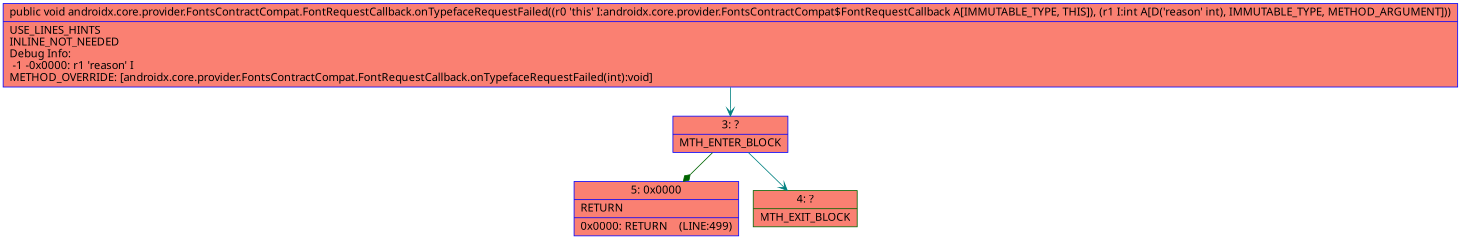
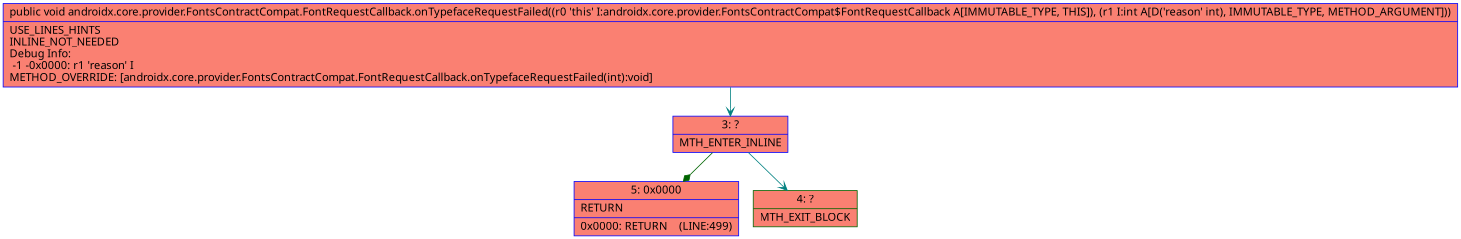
  digraph {
    fontname="Noto Sans"
    node [color=blue fillcolor=salmon fontname="Noto Sans" shape=record style=filled]
    edge [arrowhead=vee color=teal fontname="Noto Sans"]
-   n1 [label="{3\:\ ?|MTH_ENTER_BLOCK\l}"]
+   n1 [label="{3\:\ ?|MTH_ENTER_INLINE\l}"]
    n2 [label="{5\:\ 0x0000|RETURN\l|0x0000: RETURN    (LINE:499)\l}"]
    n3 [color=darkgreen label="{4\:\ ?|MTH_EXIT_BLOCK\l}"]
    n4 [label="{public void androidx.core.provider.FontsContractCompat.FontRequestCallback.onTypefaceRequestFailed((r0 'this' I:androidx.core.provider.FontsContractCompat$FontRequestCallback A[IMMUTABLE_TYPE, THIS]), (r1 I:int A[D('reason' int), IMMUTABLE_TYPE, METHOD_ARGUMENT]))  | USE_LINES_HINTS\lINLINE_NOT_NEEDED\lDebug Info:\l  \-1 \-0x0000: r1 'reason' I\lMETHOD_OVERRIDE: [androidx.core.provider.FontsContractCompat.FontRequestCallback.onTypefaceRequestFailed(int):void]\l}"]
    n1 -> n2 [arrowhead=diamond color=darkgreen]
    n1 -> n3
    n4 -> n1
  }
